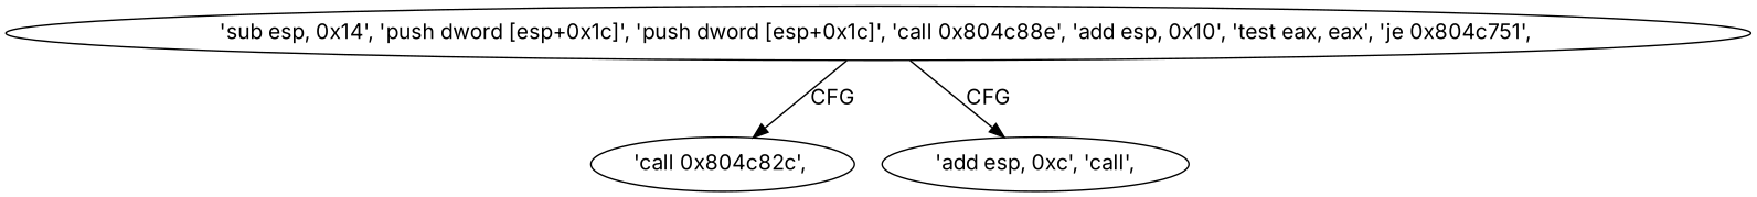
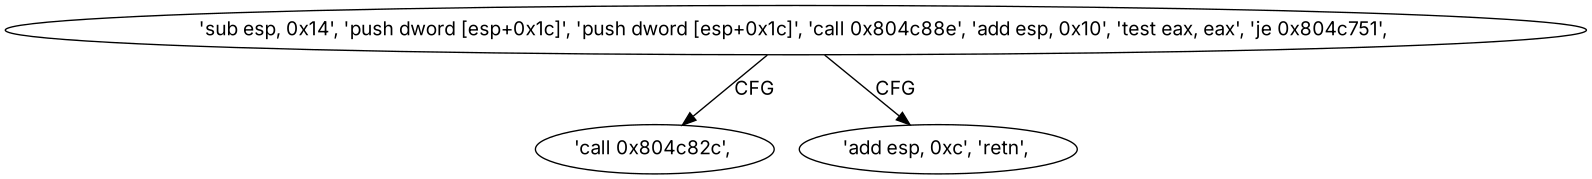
  digraph {
    fontname=Inter
    node [fontname=Inter]
    edge [fontname=Inter]
    n1 [label="'sub esp, 0x14', 'push dword [esp+0x1c]', 'push dword [esp+0x1c]', 'call 0x804c88e', 'add esp, 0x10', 'test eax, eax', 'je 0x804c751', "]
    n2 [label="'call 0x804c82c', "]
-   n3 [label="'add esp, 0xc', 'call',"]
+   n3 [label="'add esp, 0xc', 'retn', "]
    n1 -> n2 [label=CFG]
    n1 -> n3 [label=CFG]
  }
